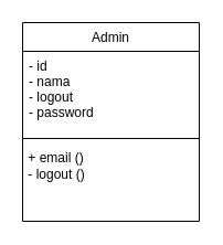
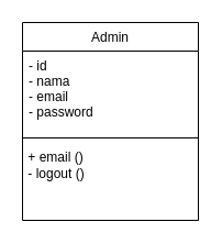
  <mxCell id="0" />
  <mxCell id="1" parent="0" />
  <mxCell id="2" value="Admin" style="swimlane;fontStyle=0;align=center;verticalAlign=top;childLayout=stackLayout;horizontal=1;startSize=26;horizontalStack=0;resizeParent=1;resizeLast=0;collapsible=1;marginBottom=0;rounded=0;shadow=0;strokeWidth=1;" vertex="1" parent="1"><mxGeometry x="20" y="20" width="160" height="180" as="geometry"><mxRectangle x="340" y="380" width="170" height="26" as="alternateBounds" /></mxGeometry></mxCell>
- <mxCell id="3" value="- id&#10;- nama&#10;- logout&#10;- password" style="text;align=left;verticalAlign=top;spacingLeft=4;spacingRight=4;overflow=hidden;rotatable=0;points=[[0,0.5],[1,0.5]];portConstraint=eastwest;" vertex="1" parent="2"><mxGeometry y="26" width="160" height="74" as="geometry" /></mxCell>
+ <mxCell id="3" value="- id&#10;- nama&#10;- email&#10;- password" style="text;align=left;verticalAlign=top;spacingLeft=4;spacingRight=4;overflow=hidden;rotatable=0;points=[[0,0.5],[1,0.5]];portConstraint=eastwest;" vertex="1" parent="2"><mxGeometry y="26" width="160" height="74" as="geometry" /></mxCell>
  <mxCell id="4" value="" style="line;html=1;strokeWidth=1;align=left;verticalAlign=middle;spacingTop=-1;spacingLeft=3;spacingRight=3;rotatable=0;labelPosition=right;points=[];portConstraint=eastwest;" vertex="1" parent="2"><mxGeometry y="100" width="160" height="10" as="geometry" /></mxCell>
  <mxCell id="5" value="&amp;nbsp;+ email ()&lt;div&gt;&amp;nbsp;- logout ()&lt;/div&gt;" style="text;html=1;align=left;verticalAlign=middle;resizable=0;points=[];autosize=1;strokeColor=none;fillColor=none;" vertex="1" parent="2"><mxGeometry y="110" width="160" height="40" as="geometry" /></mxCell>
